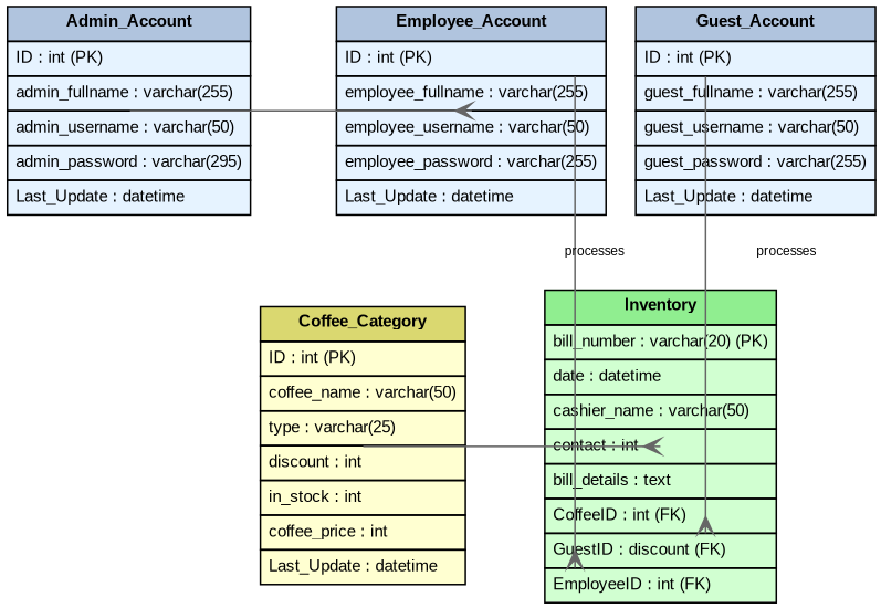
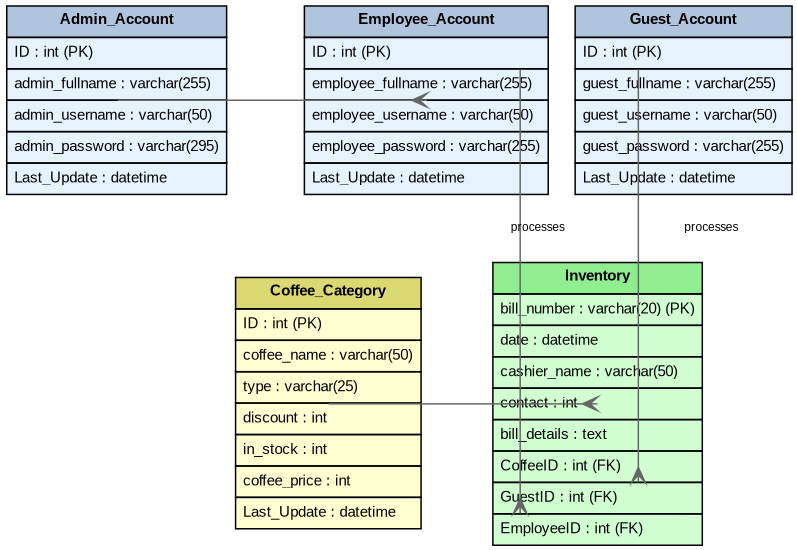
  digraph {
    rankdir=TB
    splines=ortho
    node [fontname=Arial fontsize=10 margin=0 shape=none]
    edge [arrowhead=crow arrowtail=none color="#666666" dir=both fontname=Arial fontsize=8 tailport=id]
    n1 [label=<         <TABLE BORDER="0" CELLBORDER="1" CELLSPACING="0" CELLPADDING="4" BGCOLOR="#E6F3FF">             <TR><TD PORT="title" BGCOLOR="#B0C4DE"><B>Admin_Account</B></TD></TR>             <TR><TD PORT="id" ALIGN="LEFT">ID : int (PK)</TD></TR>             <TR><TD ALIGN="LEFT">admin_fullname : varchar(255)</TD></TR>             <TR><TD ALIGN="LEFT">admin_username : varchar(50)</TD></TR>             <TR><TD ALIGN="LEFT">admin_password : varchar(295)</TD></TR>             <TR><TD ALIGN="LEFT">Last_Update : datetime</TD></TR>         </TABLE>>]
    n2 [label=<         <TABLE BORDER="0" CELLBORDER="1" CELLSPACING="0" CELLPADDING="4" BGCOLOR="#E6F3FF">             <TR><TD PORT="title" BGCOLOR="#B0C4DE"><B>Employee_Account</B></TD></TR>             <TR><TD PORT="id" ALIGN="LEFT">ID : int (PK)</TD></TR>             <TR><TD ALIGN="LEFT">employee_fullname : varchar(255)</TD></TR>             <TR><TD ALIGN="LEFT">employee_username : varchar(50)</TD></TR>             <TR><TD ALIGN="LEFT">employee_password : varchar(255)</TD></TR>             <TR><TD ALIGN="LEFT">Last_Update : datetime</TD></TR>         </TABLE>>]
    n3 [label=<         <TABLE BORDER="0" CELLBORDER="1" CELLSPACING="0" CELLPADDING="4" BGCOLOR="#E6F3FF">             <TR><TD PORT="title" BGCOLOR="#B0C4DE"><B>Guest_Account</B></TD></TR>             <TR><TD PORT="id" ALIGN="LEFT">ID : int (PK)</TD></TR>             <TR><TD ALIGN="LEFT">guest_fullname : varchar(255)</TD></TR>             <TR><TD ALIGN="LEFT">guest_username : varchar(50)</TD></TR>             <TR><TD ALIGN="LEFT">guest_password : varchar(255)</TD></TR>             <TR><TD ALIGN="LEFT">Last_Update : datetime</TD></TR>         </TABLE>>]
    n4 [label=<         <TABLE BORDER="0" CELLBORDER="1" CELLSPACING="0" CELLPADDING="4" BGCOLOR="#FFFFD1">             <TR><TD PORT="title" BGCOLOR="#DAD870"><B>Coffee_Category</B></TD></TR>             <TR><TD PORT="id" ALIGN="LEFT">ID : int (PK)</TD></TR>             <TR><TD ALIGN="LEFT">coffee_name : varchar(50)</TD></TR>             <TR><TD ALIGN="LEFT">type : varchar(25)</TD></TR>             <TR><TD ALIGN="LEFT">discount : int</TD></TR>             <TR><TD ALIGN="LEFT">in_stock : int</TD></TR>             <TR><TD ALIGN="LEFT">coffee_price : int</TD></TR>             <TR><TD ALIGN="LEFT">Last_Update : datetime</TD></TR>         </TABLE>>]
-   n5 [label=<         <TABLE BORDER="0" CELLBORDER="1" CELLSPACING="0" CELLPADDING="4" BGCOLOR="#D1FFD1">             <TR><TD PORT="title" BGCOLOR="#90EE90"><B>Inventory</B></TD></TR>             <TR><TD PORT="id" ALIGN="LEFT">bill_number : varchar(20) (PK)</TD></TR>             <TR><TD ALIGN="LEFT">date : datetime</TD></TR>             <TR><TD ALIGN="LEFT">cashier_name : varchar(50)</TD></TR>             <TR><TD ALIGN="LEFT">contact : int</TD></TR>             <TR><TD ALIGN="LEFT">bill_details : text</TD></TR>             <TR><TD PORT="coffee_fk" ALIGN="LEFT">CoffeeID : int (FK)</TD></TR>             <TR><TD PORT="guest_fk" ALIGN="LEFT">GuestID : discount (FK)</TD></TR>             <TR><TD PORT="emp_fk" ALIGN="LEFT">EmployeeID : int (FK)</TD></TR>         </TABLE>>]
+   n5 [label=<         <TABLE BORDER="0" CELLBORDER="1" CELLSPACING="0" CELLPADDING="4" BGCOLOR="#D1FFD1">             <TR><TD PORT="title" BGCOLOR="#90EE90"><B>Inventory</B></TD></TR>             <TR><TD PORT="id" ALIGN="LEFT">bill_number : varchar(20) (PK)</TD></TR>             <TR><TD ALIGN="LEFT">date : datetime</TD></TR>             <TR><TD ALIGN="LEFT">cashier_name : varchar(50)</TD></TR>             <TR><TD ALIGN="LEFT">contact : int</TD></TR>             <TR><TD ALIGN="LEFT">bill_details : text</TD></TR>             <TR><TD PORT="coffee_fk" ALIGN="LEFT">CoffeeID : int (FK)</TD></TR>             <TR><TD PORT="guest_fk" ALIGN="LEFT">GuestID : int (FK)</TD></TR>             <TR><TD PORT="emp_fk" ALIGN="LEFT">EmployeeID : int (FK)</TD></TR>         </TABLE>>]
    subgraph sub_1 {
      rank=same
      n1
      n2
      n3
    }
    subgraph sub_2 {
      rank=same
      n4
      n5
    }
    n1 -> n2 [headport=title label=manages]
    n2 -> n5 [headport=emp_fk label=processes]
    n3 -> n5 [headport=guest_fk label=processes]
    n4 -> n5 [headport=coffee_fk label=contains]
  }
